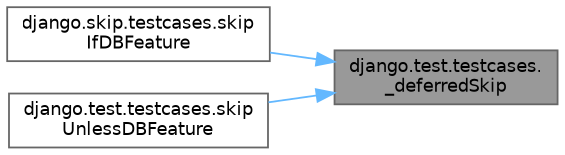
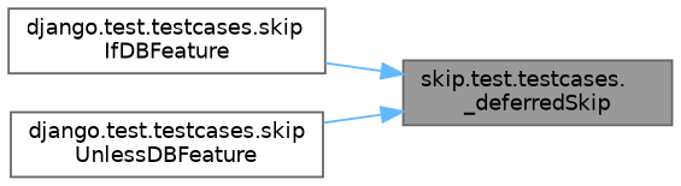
  digraph {
    rankdir=RL
    node [color=grey40 fillcolor=white fontname=Helvetica fontsize=10 shape=box style=filled]
    edge [color=steelblue1 dir=back fontname=Helvetica fontsize=10 labelfontname=Helvetica labelfontsize=10 style=solid]
-   n1 [color=gray40 fillcolor=grey60 fontcolor=black height=0.2 label="django.test.testcases.\l_deferredSkip" width=0.4]
-   n2 [height=0.2 label="django.skip.testcases.skip\lIfDBFeature" width=0.4]
+   n1 [color=gray40 fillcolor=grey60 fontcolor=black height=0.2 label="skip.test.testcases.\l_deferredSkip" width=0.4]
+   n2 [height=0.2 label="django.test.testcases.skip\lIfDBFeature" width=0.4]
    n3 [height=0.2 label="django.test.testcases.skip\lUnlessDBFeature" width=0.4]
    n1 -> n2
    n1 -> n3
  }
